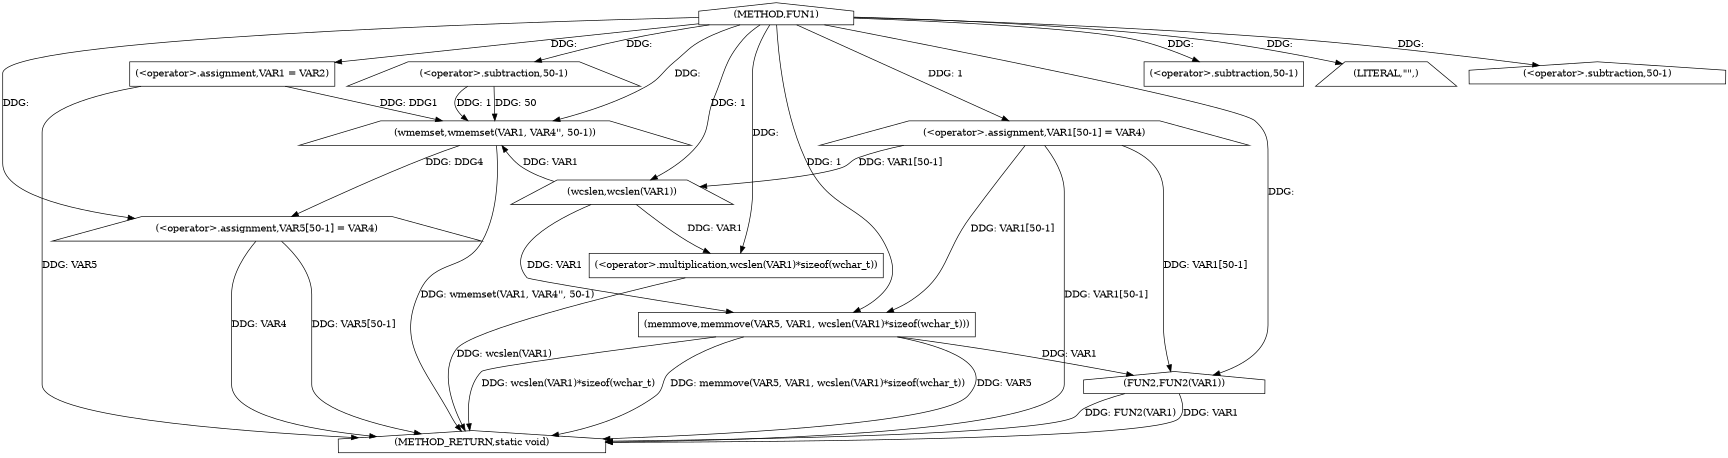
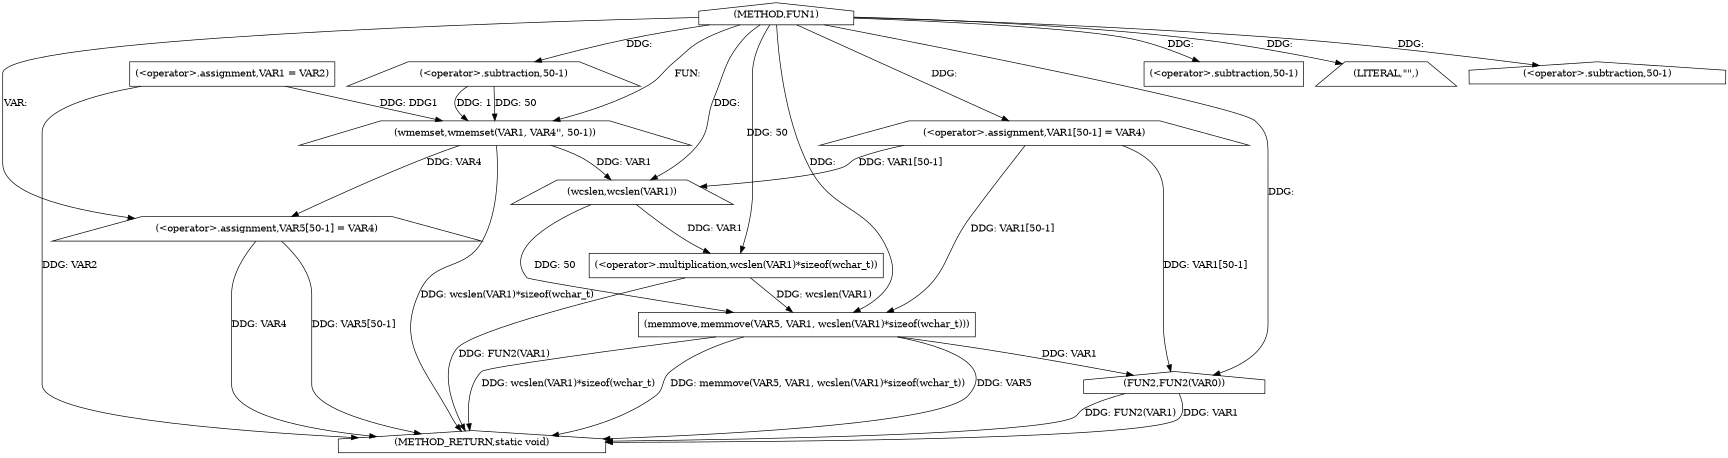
  digraph {
    node [shape=trapezium]
    n1 [label="(METHOD,FUN1)" shape=house]
    n2 [label="(<operator>.assignment,VAR1 = VAR2)" shape=box]
    n3 [label="(wmemset,wmemset(VAR1, VAR4'', 50-1))"]
    n4 [label="(<operator>.subtraction,50-1)"]
    n5 [label="(<operator>.assignment,VAR1[50-1] = VAR4)"]
    n6 [label="(<operator>.subtraction,50-1)" shape=box]
    n7 [label="(LITERAL,\"\",)"]
    n8 [label="(memmove,memmove(VAR5, VAR1, wcslen(VAR1)*sizeof(wchar_t)))" shape=box]
    n9 [label="(<operator>.multiplication,wcslen(VAR1)*sizeof(wchar_t))" shape=box]
    n10 [label="(wcslen,wcslen(VAR1))"]
    n11 [label="(<operator>.assignment,VAR5[50-1] = VAR4)"]
    n12 [label="(<operator>.subtraction,50-1)" shape=house]
-   n13 [label="(FUN2,FUN2(VAR1))" shape=house]
+   n13 [label="(FUN2,FUN2(VAR0))" shape=house]
    n14 [label="(METHOD_RETURN,static void)" shape=house]
-   n1 -> n2 [label="DDG: "]
-   n1 -> n3 [label="DDG: "]
+   n1 -> n3 [label="FUN: "]
    n1 -> n4 [label="DDG: "]
-   n1 -> n5 [label="DDG: 1"]
+   n1 -> n5 [label="DDG: "]
    n1 -> n6 [label="DDG: "]
    n1 -> n7 [label="DDG: "]
-   n1 -> n8 [label="DDG: 1"]
-   n1 -> n9 [label="DDG: "]
-   n1 -> n10 [label="DDG: 1"]
-   n1 -> n11 [label="DDG: "]
+   n1 -> n8 [label="DDG: "]
+   n1 -> n9 [label="DDG: 50"]
+   n1 -> n10 [label="DDG: "]
+   n1 -> n11 [label="VAR: "]
    n1 -> n12 [label="DDG: "]
    n1 -> n13 [label="DDG: "]
    n2 -> n3 [label="DDG: DDG1"]
-   n2 -> n14 [label="DDG: VAR5"]
-   n10 -> n3 [label="DDG: VAR1"]
-   n3 -> n11 [label="DDG: DDG4"]
-   n3 -> n14 [label="DDG: wmemset(VAR1, VAR4'', 50-1)"]
+   n2 -> n14 [label="DDG: VAR2"]
+   n3 -> n10 [label="DDG: VAR1"]
+   n3 -> n11 [label="DDG: VAR4"]
+   n3 -> n14 [label="DDG: wcslen(VAR1)*sizeof(wchar_t)"]
    n4 -> n3 [label="DDG: 50"]
    n4 -> n3 [label="DDG: 1"]
    n5 -> n8 [label="DDG: VAR1[50-1]"]
    n5 -> n10 [label="DDG: VAR1[50-1]"]
    n5 -> n13 [label="DDG: VAR1[50-1]"]
-   n5 -> n14 [label="DDG: VAR1[50-1]"]
    n8 -> n13 [label="DDG: VAR1"]
    n8 -> n14 [label="DDG: VAR5"]
    n8 -> n14 [label="DDG: wcslen(VAR1)*sizeof(wchar_t)"]
    n8 -> n14 [label="DDG: memmove(VAR5, VAR1, wcslen(VAR1)*sizeof(wchar_t))"]
-   n9 -> n14 [label="DDG: wcslen(VAR1)"]
-   n10 -> n8 [label="DDG: VAR1"]
+   n9 -> n8 [label="DDG: wcslen(VAR1)"]
+   n9 -> n14 [label="DDG: FUN2(VAR1)"]
+   n10 -> n8 [label="DDG: 50"]
    n10 -> n9 [label="DDG: VAR1"]
    n11 -> n14 [label="DDG: VAR5[50-1]"]
    n11 -> n14 [label="DDG: VAR4"]
    n13 -> n14 [label="DDG: VAR1"]
    n13 -> n14 [label="DDG: FUN2(VAR1)"]
  }
